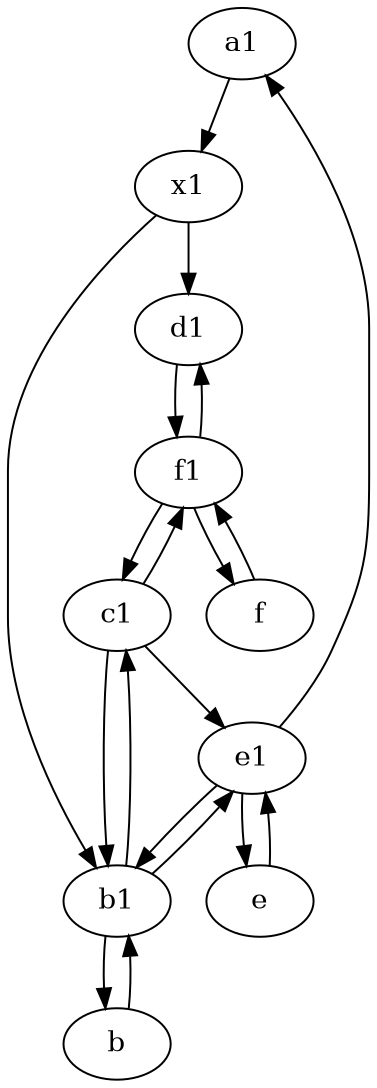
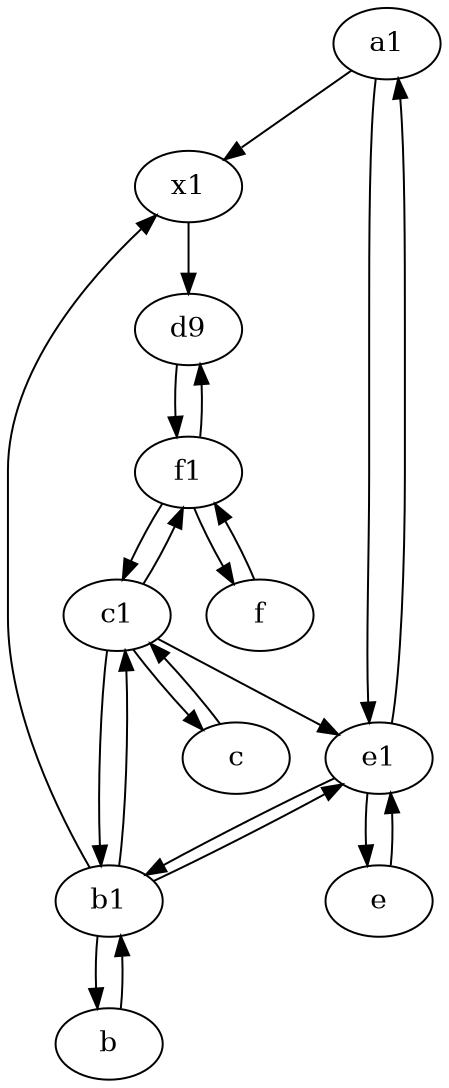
  digraph {
    a1
    x1
    e1
-   d1
+   d1 [label=d9]
    f1
    b1
    c1
    b
+   c
    e
    f
    a1 -> x1
+   a1 -> e1
    x1 -> d1
-   x1 -> b1
+   b1 -> x1
    e1 -> a1
    e1 -> b1
    e1 -> e
    d1 -> f1
    f1 -> d1
    f1 -> c1
    f1 -> f
    b1 -> e1
    b1 -> c1
    b1 -> b
    c1 -> e1
    c1 -> f1
    c1 -> b1
+   c1 -> c
    b -> b1
+   c -> c1
    e -> e1
    f -> f1
  }
